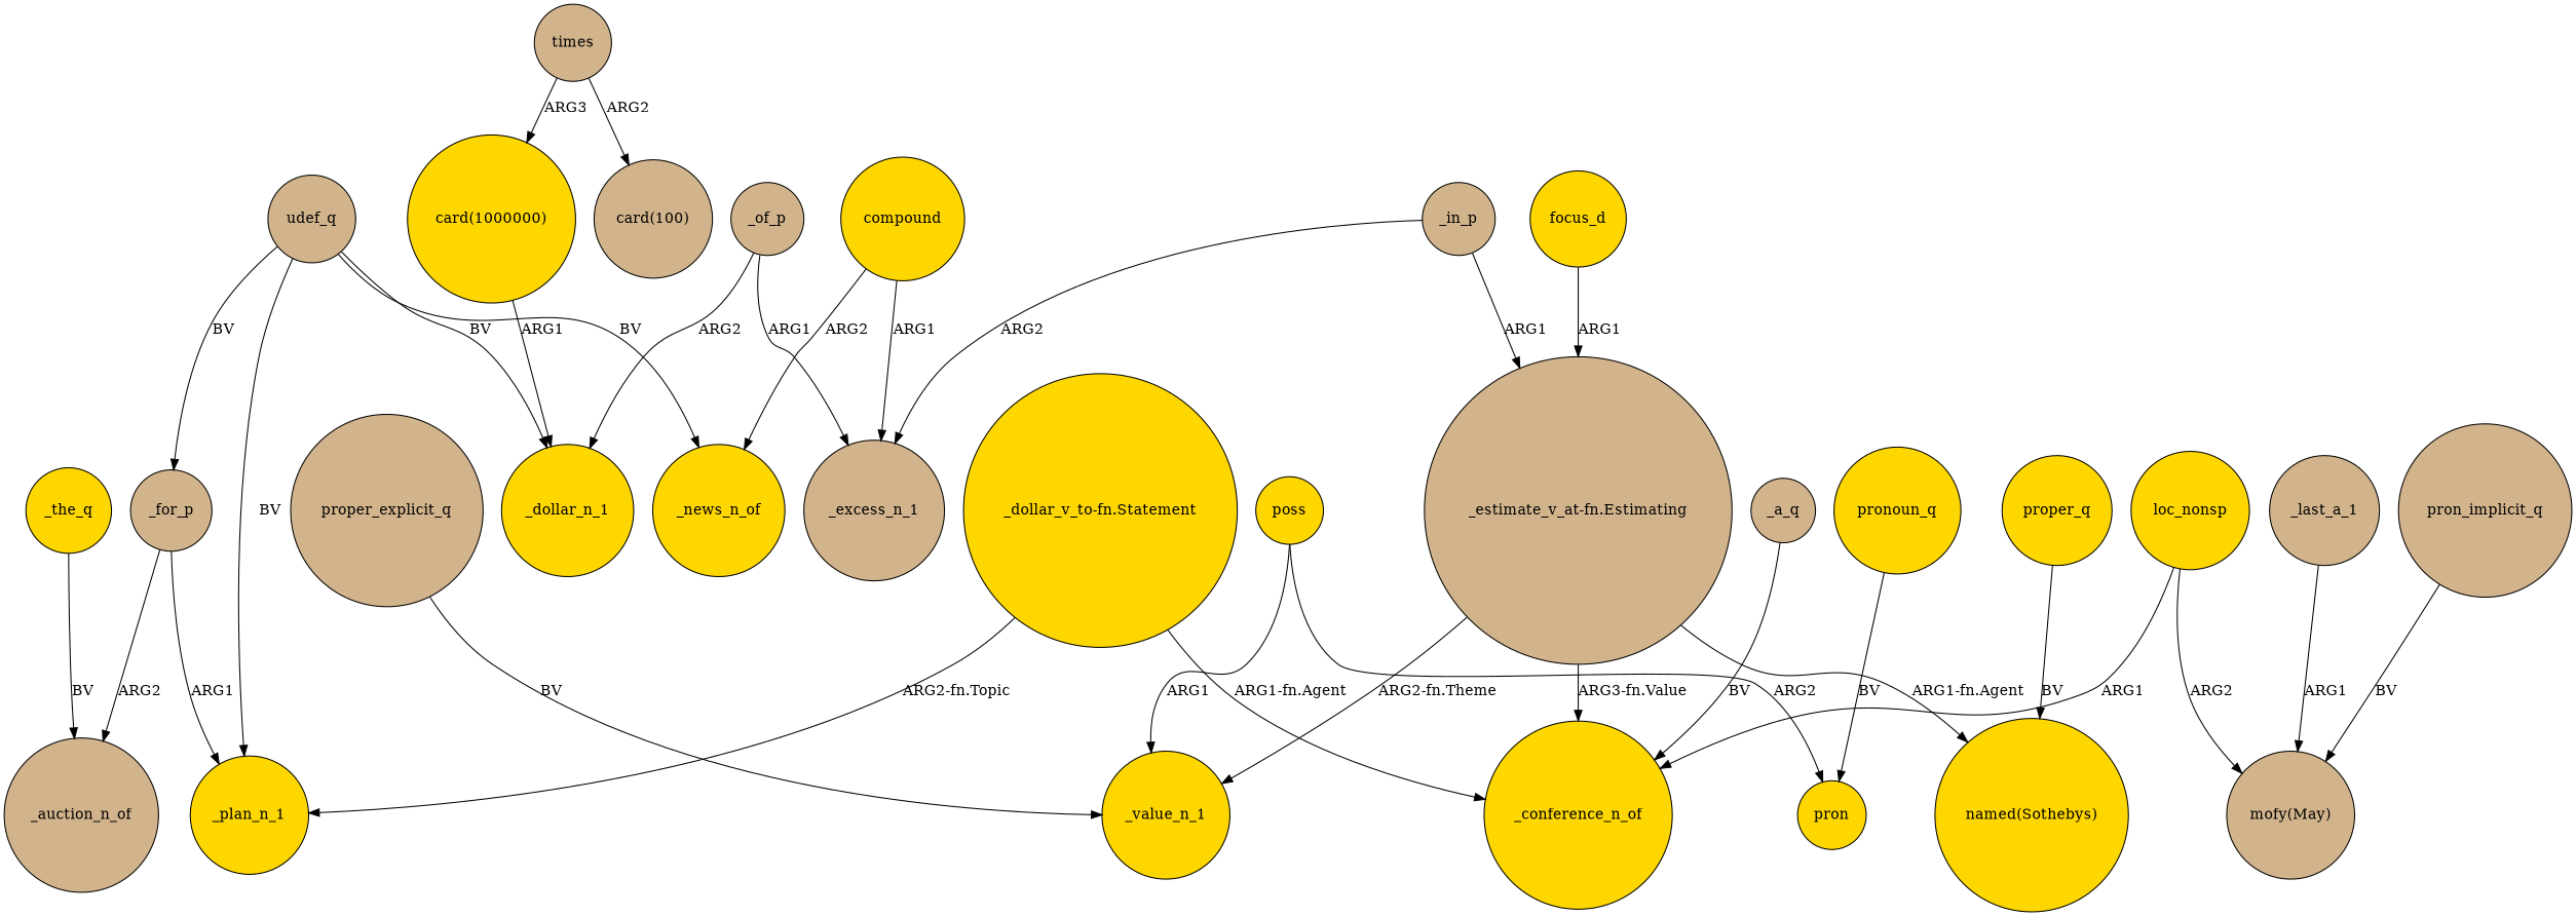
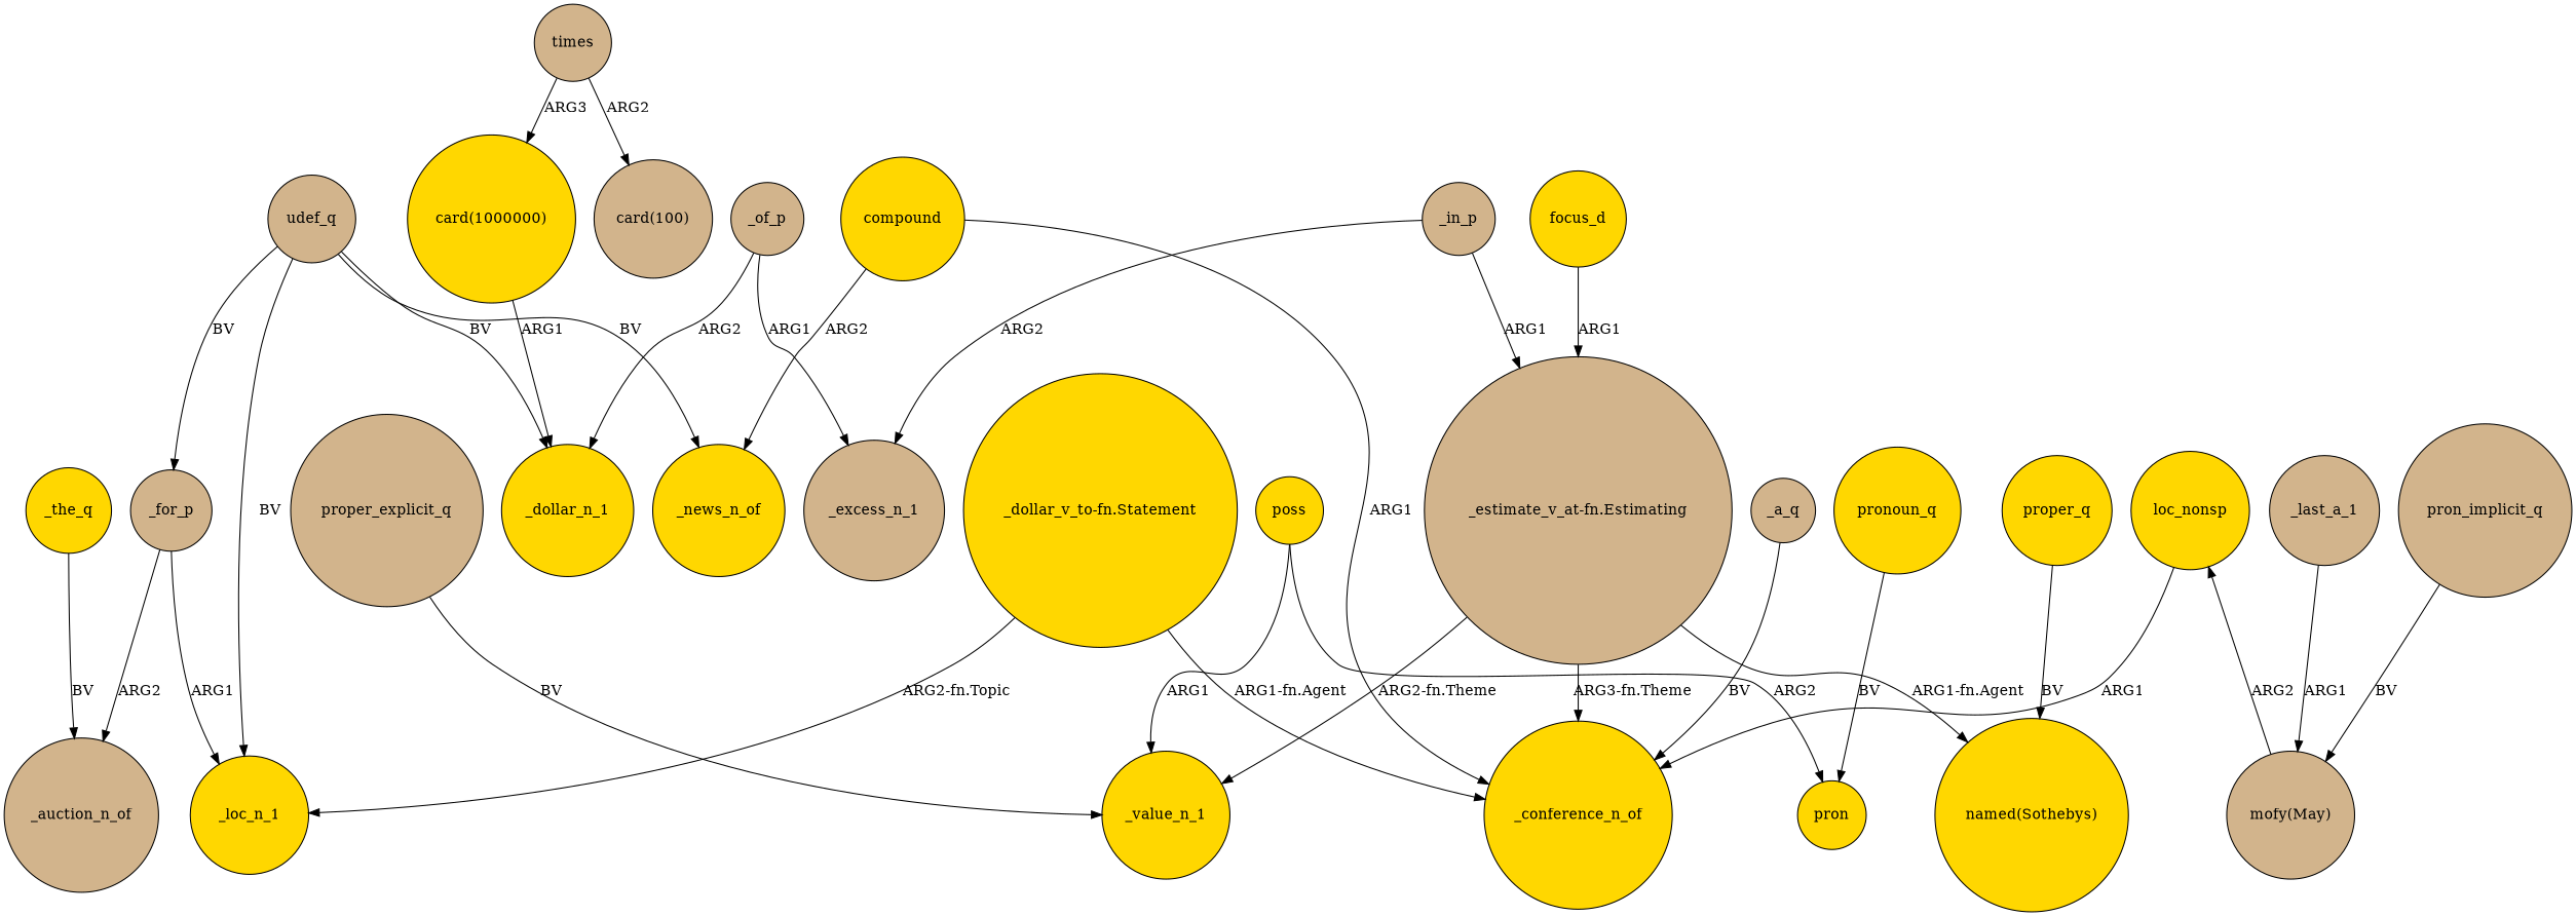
  digraph {
    node [fillcolor=gold shape=circle style=filled]
    n1 [fillcolor=tan label=proper_explicit_q]
    _value_n_1
    n3 [label="_dollar_v_to-fn.Statement"]
-   _plan_n_1
+   _plan_n_1 [label=_loc_n_1]
    _conference_n_of
    _last_a_1 [fillcolor=tan]
    "mofy(May)" [fillcolor=tan]
    udef_q [fillcolor=tan]
    _dollar_n_1
    _news_n_of
    _for_p [fillcolor=tan]
    _excess_n_1 [fillcolor=tan]
    "_estimate_v_at-fn.Estimating" [fillcolor=tan]
    "named(Sothebys)"
    "card(1000000)"
    proper_q
    times [fillcolor=tan]
    "card(100)" [fillcolor=tan]
    poss
    pron
    _a_q [fillcolor=tan]
    compound
    focus_d
    loc_nonsp
    n25 [fillcolor=tan label=pron_implicit_q]
    _in_p [fillcolor=tan]
    _auction_n_of [fillcolor=tan]
    _of_p [fillcolor=tan]
    pronoun_q
    _the_q
    n1 -> _value_n_1 [label=BV]
    n3 -> _plan_n_1 [label="ARG2-fn.Topic"]
    n3 -> _conference_n_of [label="ARG1-fn.Agent"]
    _last_a_1 -> "mofy(May)" [label=ARG1]
    udef_q -> _plan_n_1 [label=BV]
    udef_q -> _dollar_n_1 [label=BV]
    udef_q -> _news_n_of [label=BV]
    udef_q -> _for_p [label=BV]
    _for_p -> _plan_n_1 [label=ARG1]
    _for_p -> _auction_n_of [label=ARG2]
    "_estimate_v_at-fn.Estimating" -> _value_n_1 [label="ARG2-fn.Theme"]
-   "_estimate_v_at-fn.Estimating" -> _conference_n_of [label="ARG3-fn.Value"]
+   "_estimate_v_at-fn.Estimating" -> _conference_n_of [label="ARG3-fn.Theme"]
    "_estimate_v_at-fn.Estimating" -> "named(Sothebys)" [label="ARG1-fn.Agent"]
    "card(1000000)" -> _dollar_n_1 [label=ARG1]
    proper_q -> "named(Sothebys)" [label=BV]
    times -> "card(1000000)" [label=ARG3]
    times -> "card(100)" [label=ARG2]
    poss -> _value_n_1 [label=ARG1]
    poss -> pron [label=ARG2]
    _a_q -> _conference_n_of [label=BV]
-   compound -> _excess_n_1 [label=ARG1]
+   compound -> _conference_n_of [label=ARG1]
    compound -> _news_n_of [label=ARG2]
    focus_d -> "_estimate_v_at-fn.Estimating" [label=ARG1]
    loc_nonsp -> _conference_n_of [label=ARG1]
-   loc_nonsp -> "mofy(May)" [label=ARG2]
+   "mofy(May)" -> loc_nonsp [label=ARG2]
    n25 -> "mofy(May)" [label=BV]
    _in_p -> _excess_n_1 [label=ARG2]
    _in_p -> "_estimate_v_at-fn.Estimating" [label=ARG1]
    _of_p -> _dollar_n_1 [label=ARG2]
    _of_p -> _excess_n_1 [label=ARG1]
    pronoun_q -> pron [label=BV]
    _the_q -> _auction_n_of [label=BV]
  }
